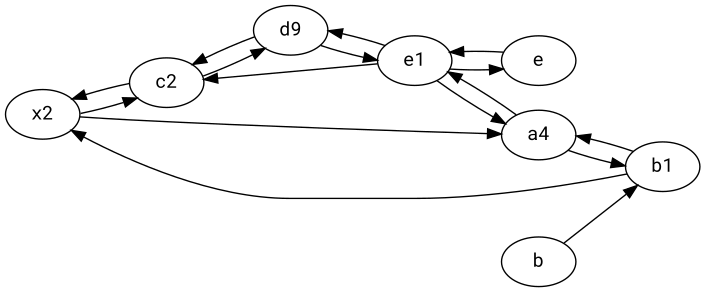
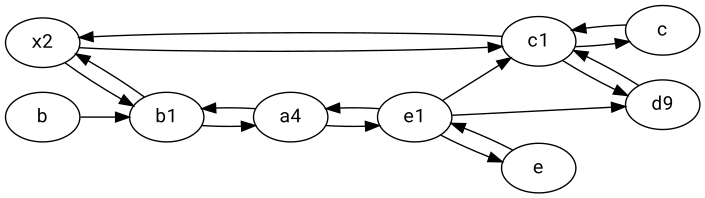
  digraph {
    fontname="Roboto Mono"
    rankdir=LR
    node [fontname="Roboto Mono"]
    edge [fontname="Roboto Mono"]
    n1 [label=x2]
-   c1 [label=c2]
+   c1
    n3 [label=d9]
+   c
    b1
    n6 [label=a4]
    e1
    e
    b
    n1 -> c1
-   n1 -> n6
+   n1 -> b1
    c1 -> n1
    c1 -> n3
+   c1 -> c
    n3 -> c1
-   n3 -> e1
+   c -> c1
    b1 -> n1
    b1 -> n6
    n6 -> b1
    n6 -> e1
    e1 -> c1
    e1 -> n3
    e1 -> n6
    e1 -> e
    e -> e1
    b -> b1
  }
